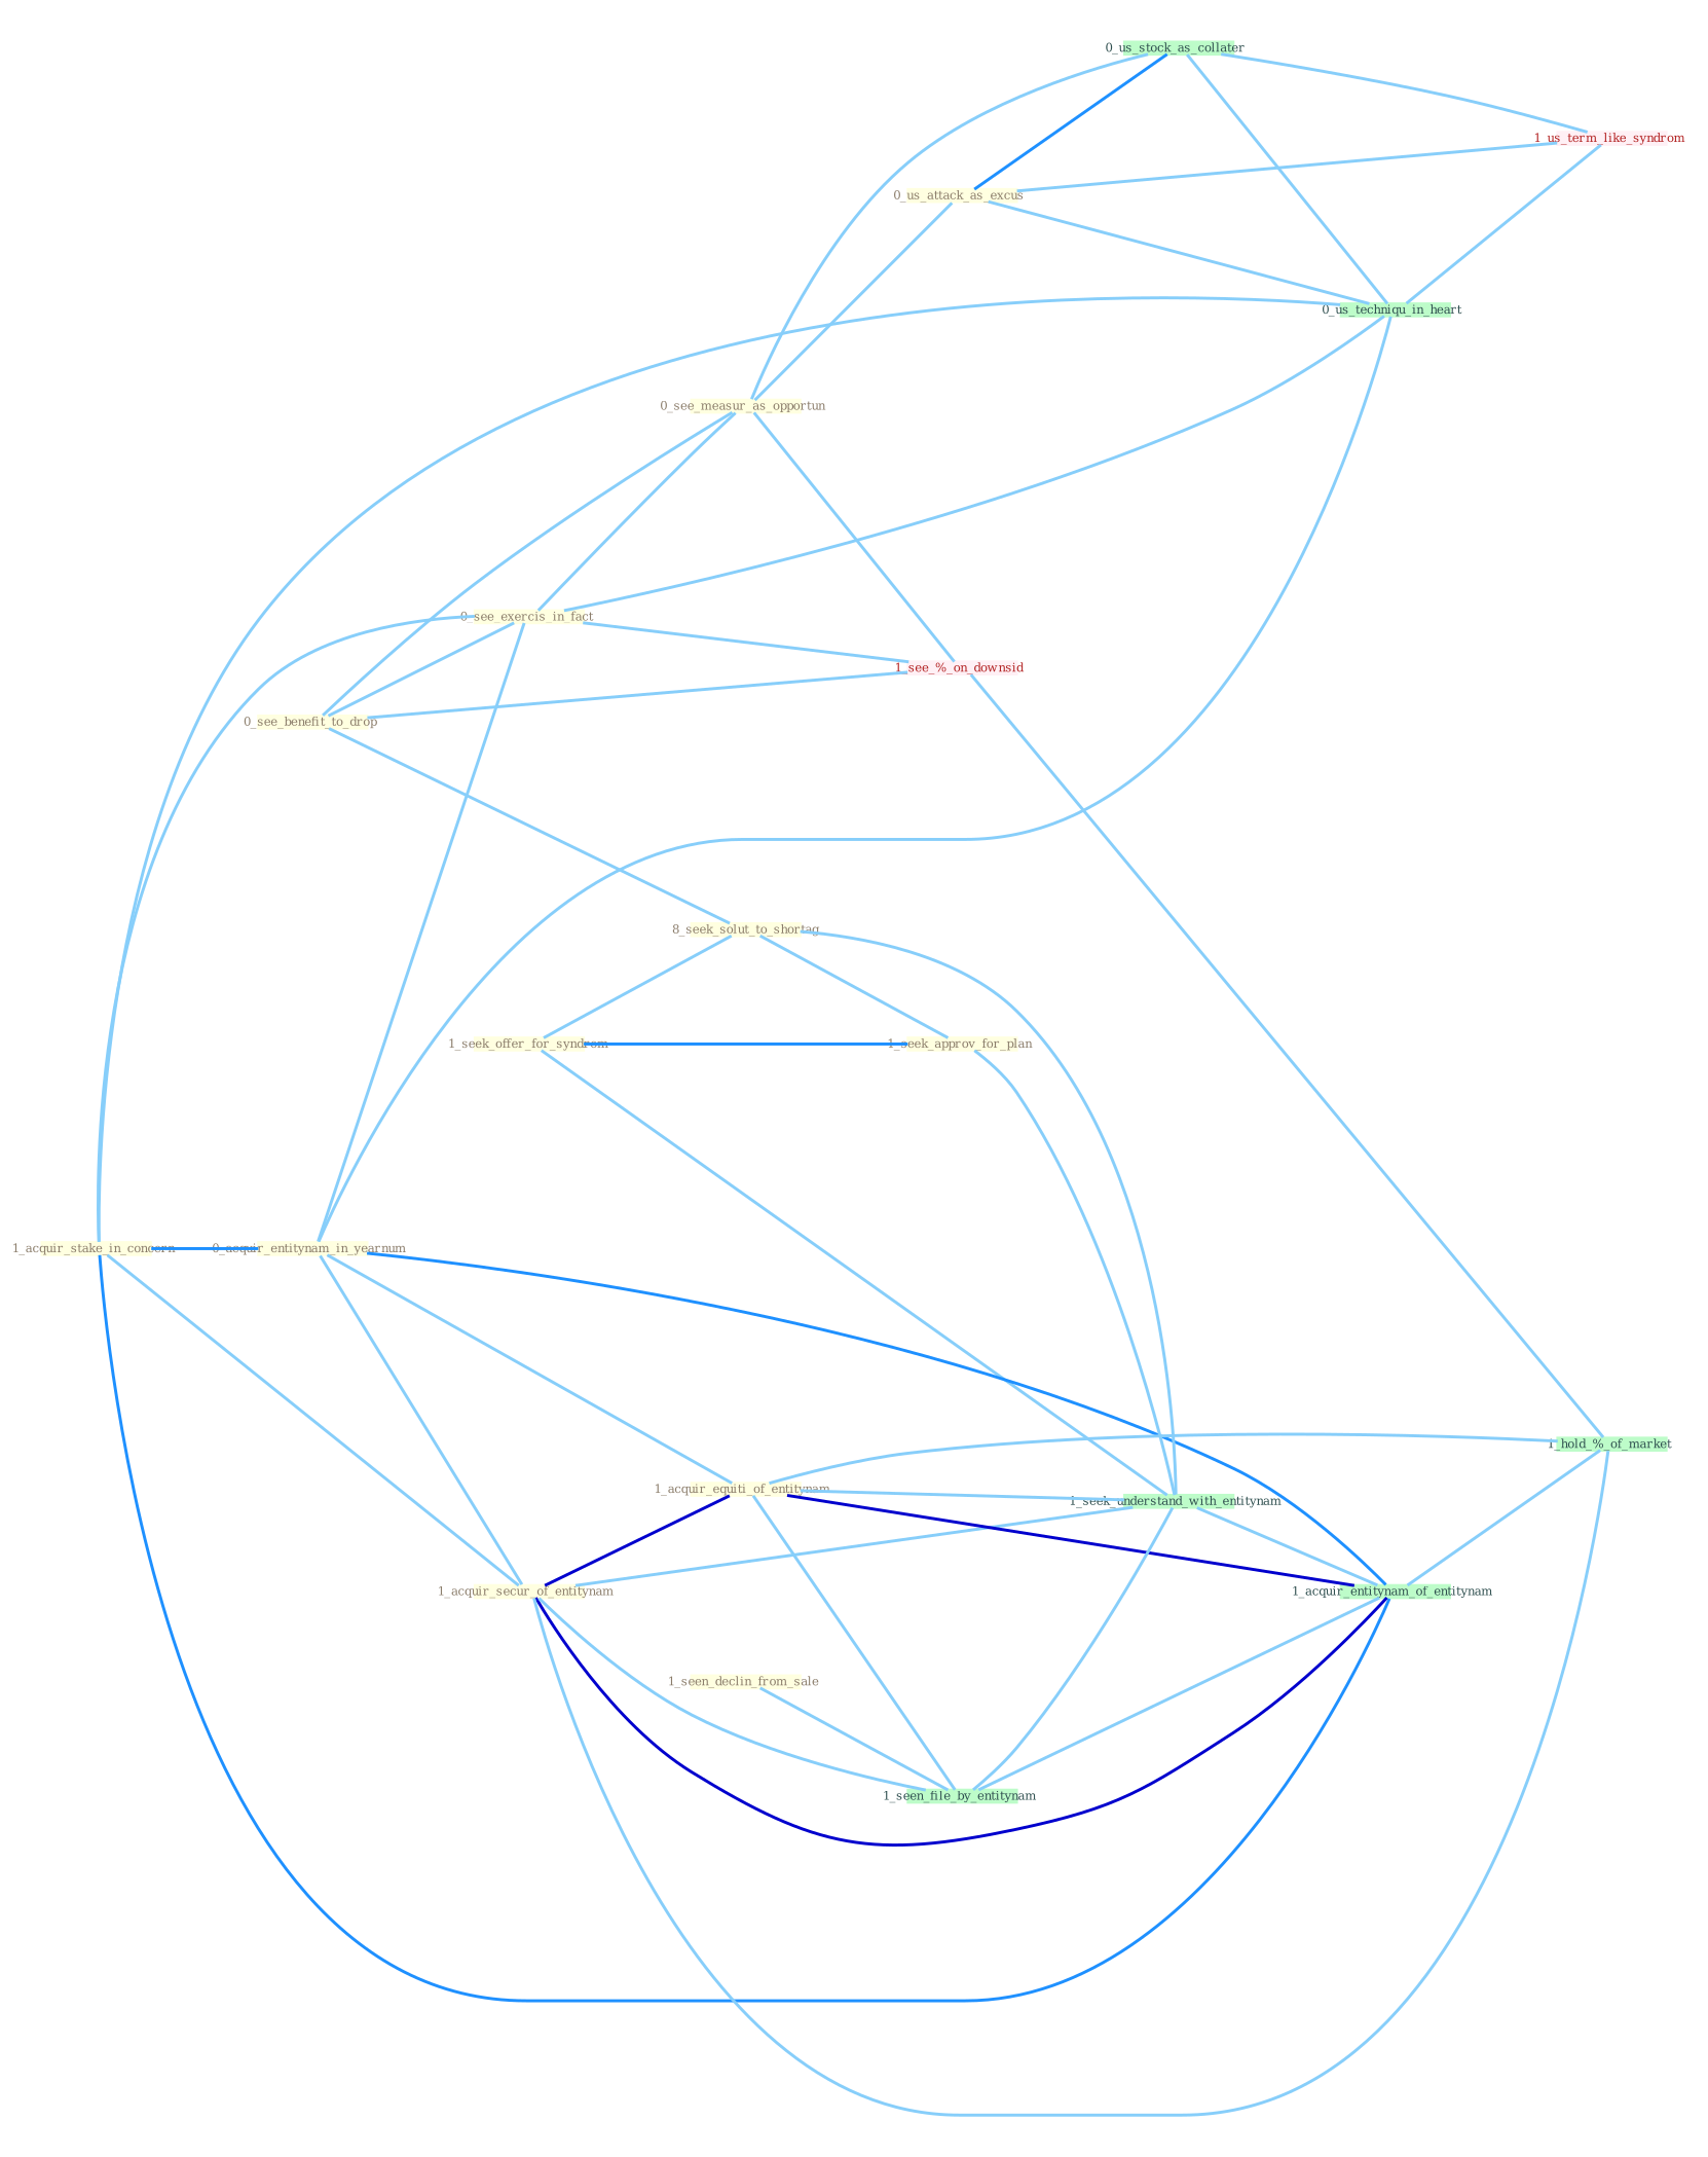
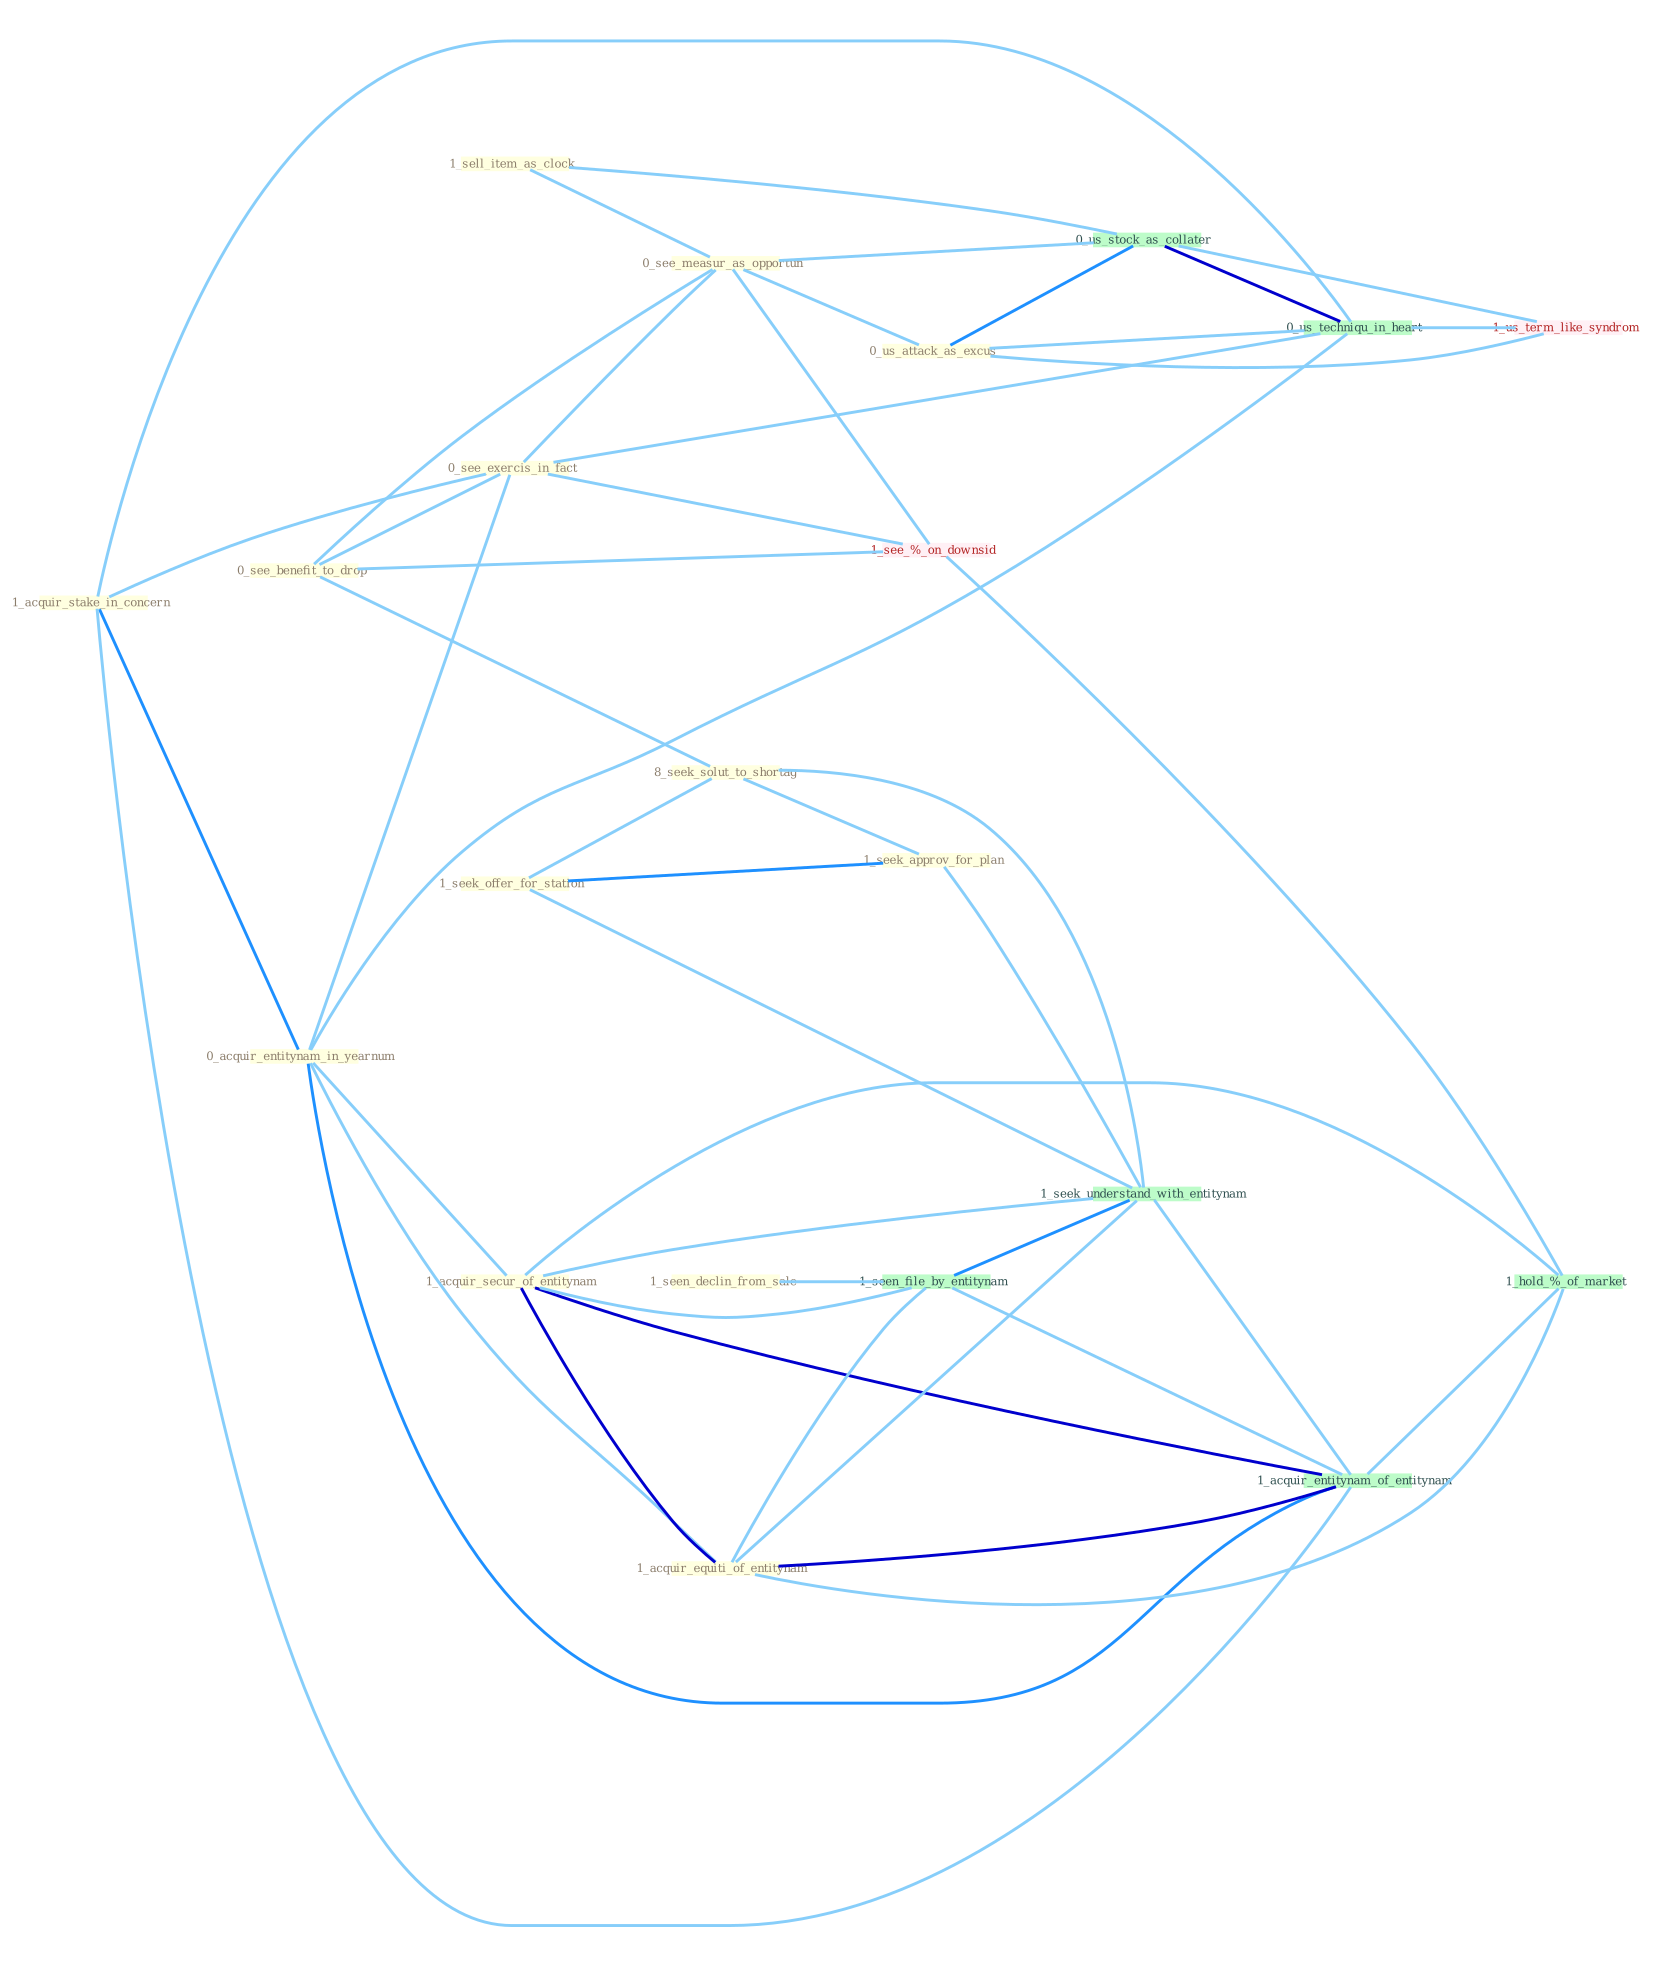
  graph {
    rankdir=LR
    node [color="#ffffe0" fixedsize=true fontcolor="#8b7d6b" fontsize=4 shape=polygon style=filled]
    edge [color="#87cefa" w=1]
-   "1_seek_offer_for_station " [height=.06 width=.5 label="1_seek_offer_for_syndrom"]
+   "1_sell_item_as_clock " [height=.06 width=.5]
+   "1_seek_offer_for_station " [height=.06 width=.5]
    "1_acquir_stake_in_concern " [height=.06 width=.5]
    "0_see_benefit_to_drop " [height=.06 width=.5]
    "0_acquir_entitynam_in_yearnum " [height=.06 width=.5]
    "0_see_exercis_in_fact " [height=.06 width=.5]
    "1_acquir_secur_of_entitynam " [height=.06 width=.5]
    "0_see_measur_as_opportun " [height=.06 width=.5]
    n9 [height=.06 label="8_seek_solut_to_shortag" width=.5]
    "1_seen_declin_from_sale " [height=.06 width=.5]
    "1_acquir_equiti_of_entitynam " [height=.06 width=.5]
    "1_seek_approv_for_plan " [height=.06 width=.5]
    "0_us_attack_as_excus " [height=.06 width=.5]
    "1_see_%_on_downsid " [color="#fff0f5" fontcolor="#b22222" height=.06 width=.5]
    "1_us_term_like_syndrom " [color="#fff0f5" fontcolor="#b22222" height=.06 width=.5]
    "0_us_stock_as_collater " [color="#BDFCC9" fontcolor="#2f4f4f" height=.06 width=.5]
    "1_seek_understand_with_entitynam " [color="#BDFCC9" fontcolor="#2f4f4f" height=.06 width=.5]
    "1_acquir_entitynam_of_entitynam " [color="#BDFCC9" fontcolor="#2f4f4f" height=.06 width=.5]
    "0_us_techniqu_in_heart " [color="#BDFCC9" fontcolor="#2f4f4f" height=.06 width=.5]
    "1_seen_file_by_entitynam " [color="#BDFCC9" fontcolor="#2f4f4f" height=.06 width=.5]
    "1_hold_%_of_market " [color="#BDFCC9" fontcolor="#2f4f4f" height=.06 width=.5]
    subgraph sub_1 {
+     "1_sell_item_as_clock "
      "1_seek_offer_for_station "
      "1_acquir_stake_in_concern "
      "0_see_benefit_to_drop "
      "0_acquir_entitynam_in_yearnum "
      "0_see_exercis_in_fact "
      "1_acquir_secur_of_entitynam "
      "0_see_measur_as_opportun "
      n9
      "1_seen_declin_from_sale "
      "1_acquir_equiti_of_entitynam "
      "1_seek_approv_for_plan "
      "0_us_attack_as_excus "
    }
    subgraph sub_2 {
      "1_see_%_on_downsid "
      "1_us_term_like_syndrom "
    }
+   "1_sell_item_as_clock " -- "0_see_measur_as_opportun "
+   "1_sell_item_as_clock " -- "0_us_stock_as_collater "
    "1_seek_offer_for_station " -- n9
    "1_seek_offer_for_station " -- "1_seek_approv_for_plan " [color="#1e90ff" w=2]
    "1_seek_offer_for_station " -- "1_seek_understand_with_entitynam "
    "1_acquir_stake_in_concern " -- "0_acquir_entitynam_in_yearnum " [color="#1e90ff" w=2]
    "1_acquir_stake_in_concern " -- "0_see_exercis_in_fact "
-   "1_acquir_stake_in_concern " -- "1_acquir_secur_of_entitynam "
-   "1_acquir_stake_in_concern " -- "1_acquir_entitynam_of_entitynam " [color="#1e90ff"]
+   "1_acquir_stake_in_concern " -- "1_acquir_entitynam_of_entitynam "
    "1_acquir_stake_in_concern " -- "0_us_techniqu_in_heart "
    "0_see_benefit_to_drop " -- "0_see_exercis_in_fact "
    "0_see_benefit_to_drop " -- "0_see_measur_as_opportun "
    "0_see_benefit_to_drop " -- n9
    "0_see_benefit_to_drop " -- "1_see_%_on_downsid "
    "0_acquir_entitynam_in_yearnum " -- "0_see_exercis_in_fact "
    "0_acquir_entitynam_in_yearnum " -- "1_acquir_secur_of_entitynam "
    "0_acquir_entitynam_in_yearnum " -- "1_acquir_equiti_of_entitynam "
    "0_acquir_entitynam_in_yearnum " -- "1_acquir_entitynam_of_entitynam " [color="#1e90ff" w=2]
    "0_acquir_entitynam_in_yearnum " -- "0_us_techniqu_in_heart "
    "0_see_exercis_in_fact " -- "0_see_measur_as_opportun "
    "0_see_exercis_in_fact " -- "1_see_%_on_downsid "
    "0_see_exercis_in_fact " -- "0_us_techniqu_in_heart "
    "1_acquir_secur_of_entitynam " -- "1_acquir_equiti_of_entitynam " [color="#0000cd" w=3]
    "1_acquir_secur_of_entitynam " -- "1_seek_understand_with_entitynam "
    "1_acquir_secur_of_entitynam " -- "1_acquir_entitynam_of_entitynam " [color="#0000cd" w=3]
    "1_acquir_secur_of_entitynam " -- "1_seen_file_by_entitynam "
    "1_acquir_secur_of_entitynam " -- "1_hold_%_of_market "
    "0_see_measur_as_opportun " -- "0_us_attack_as_excus "
    "0_see_measur_as_opportun " -- "1_see_%_on_downsid "
    "0_see_measur_as_opportun " -- "0_us_stock_as_collater "
    n9 -- "1_seek_approv_for_plan "
    n9 -- "1_seek_understand_with_entitynam "
    "1_seen_declin_from_sale " -- "1_seen_file_by_entitynam "
    "1_acquir_equiti_of_entitynam " -- "1_seek_understand_with_entitynam "
    "1_acquir_equiti_of_entitynam " -- "1_acquir_entitynam_of_entitynam " [color="#0000cd" w=3]
    "1_acquir_equiti_of_entitynam " -- "1_seen_file_by_entitynam "
    "1_acquir_equiti_of_entitynam " -- "1_hold_%_of_market "
    "1_seek_approv_for_plan " -- "1_seek_understand_with_entitynam "
    "0_us_attack_as_excus " -- "1_us_term_like_syndrom "
    "0_us_attack_as_excus " -- "0_us_stock_as_collater " [color="#1e90ff" w=2]
    "0_us_attack_as_excus " -- "0_us_techniqu_in_heart "
    "1_see_%_on_downsid " -- "1_hold_%_of_market "
    "0_us_stock_as_collater " -- "1_us_term_like_syndrom "
-   "0_us_stock_as_collater " -- "0_us_techniqu_in_heart "
+   "0_us_stock_as_collater " -- "0_us_techniqu_in_heart " [color="#0000cd"]
    "1_seek_understand_with_entitynam " -- "1_acquir_entitynam_of_entitynam "
    "1_acquir_entitynam_of_entitynam " -- "1_hold_%_of_market "
    "0_us_techniqu_in_heart " -- "1_us_term_like_syndrom "
-   "1_seen_file_by_entitynam " -- "1_seek_understand_with_entitynam "
+   "1_seen_file_by_entitynam " -- "1_seek_understand_with_entitynam " [color="#1e90ff"]
    "1_seen_file_by_entitynam " -- "1_acquir_entitynam_of_entitynam "
  }
